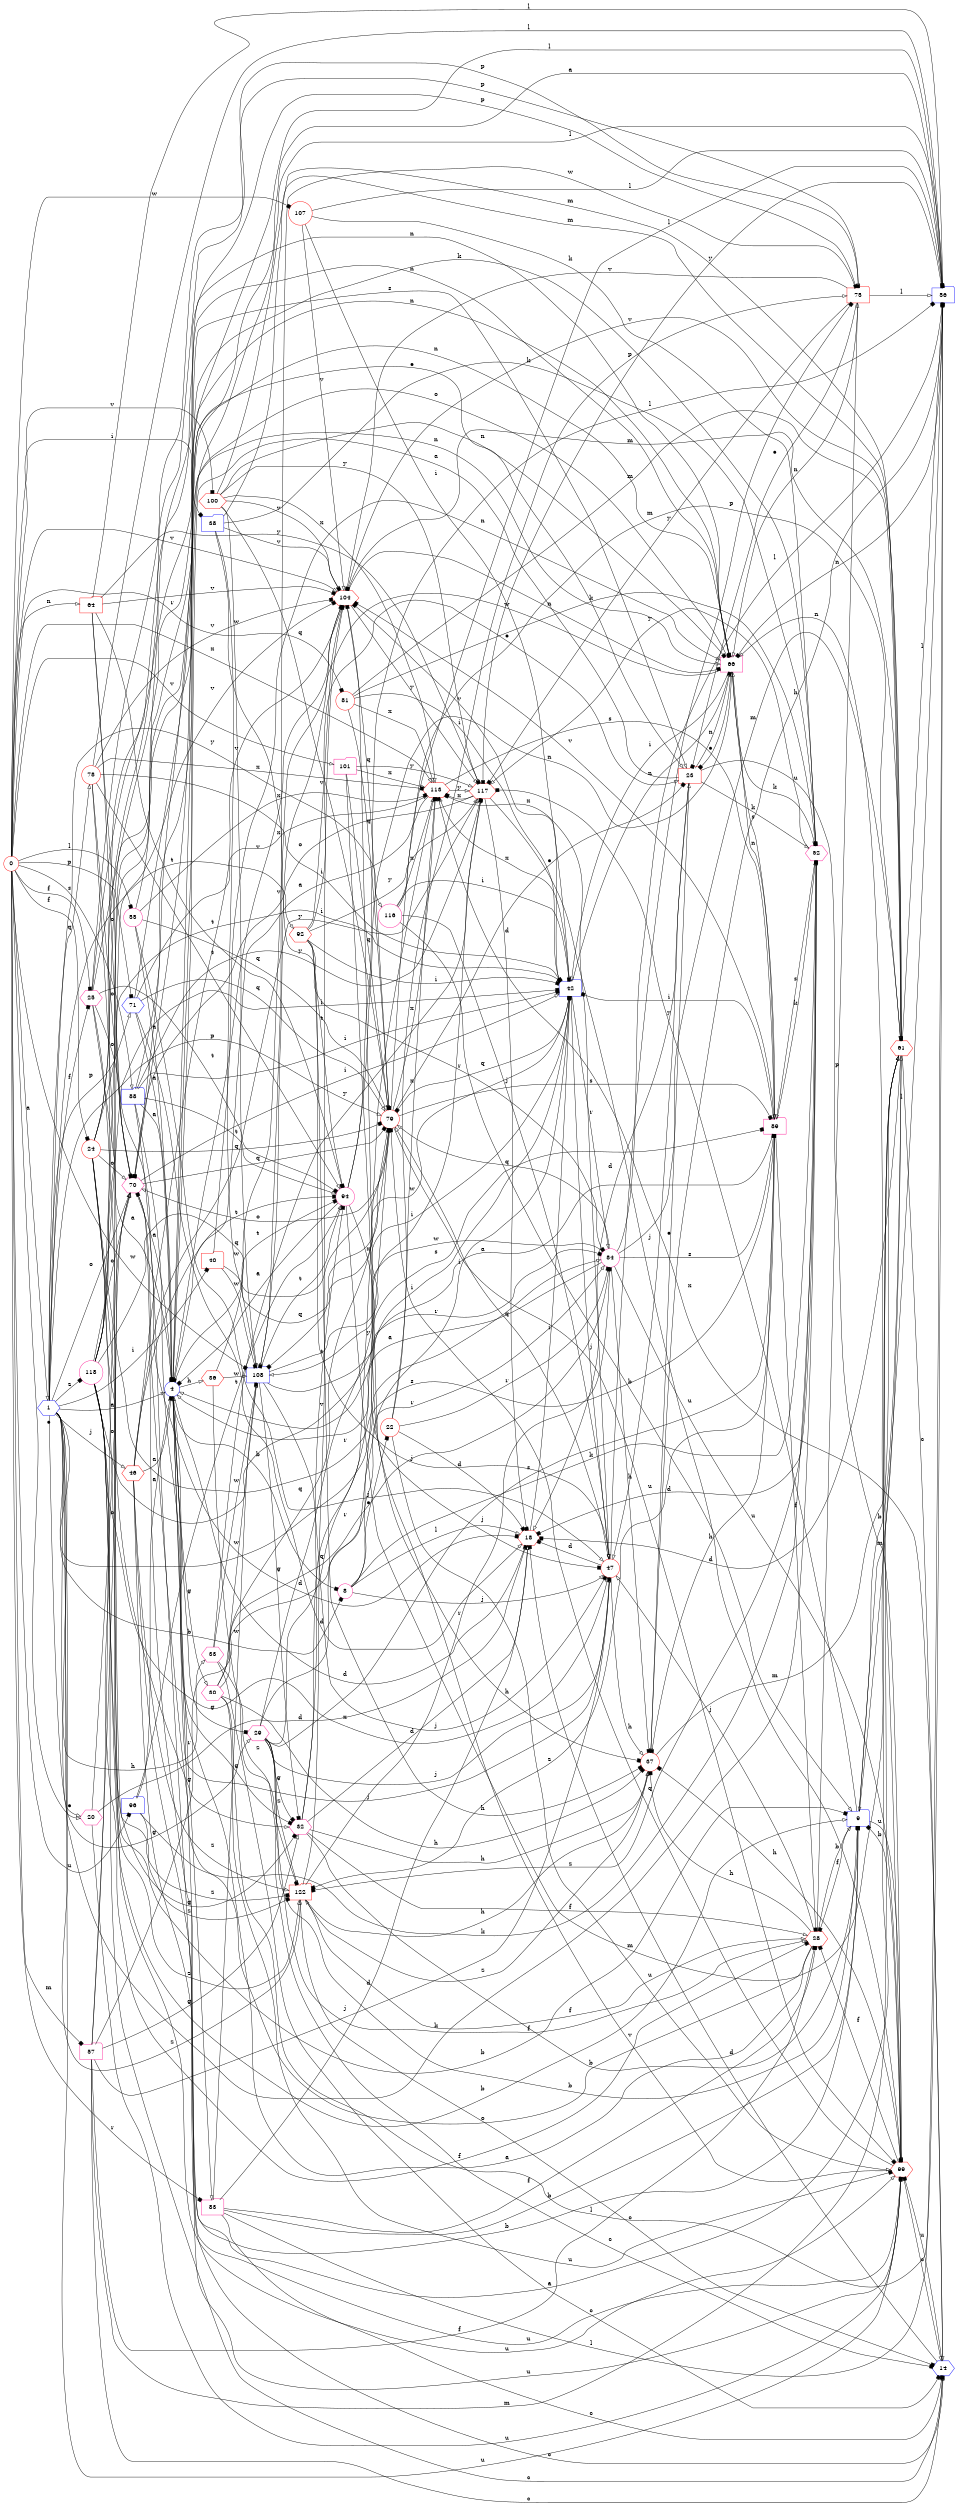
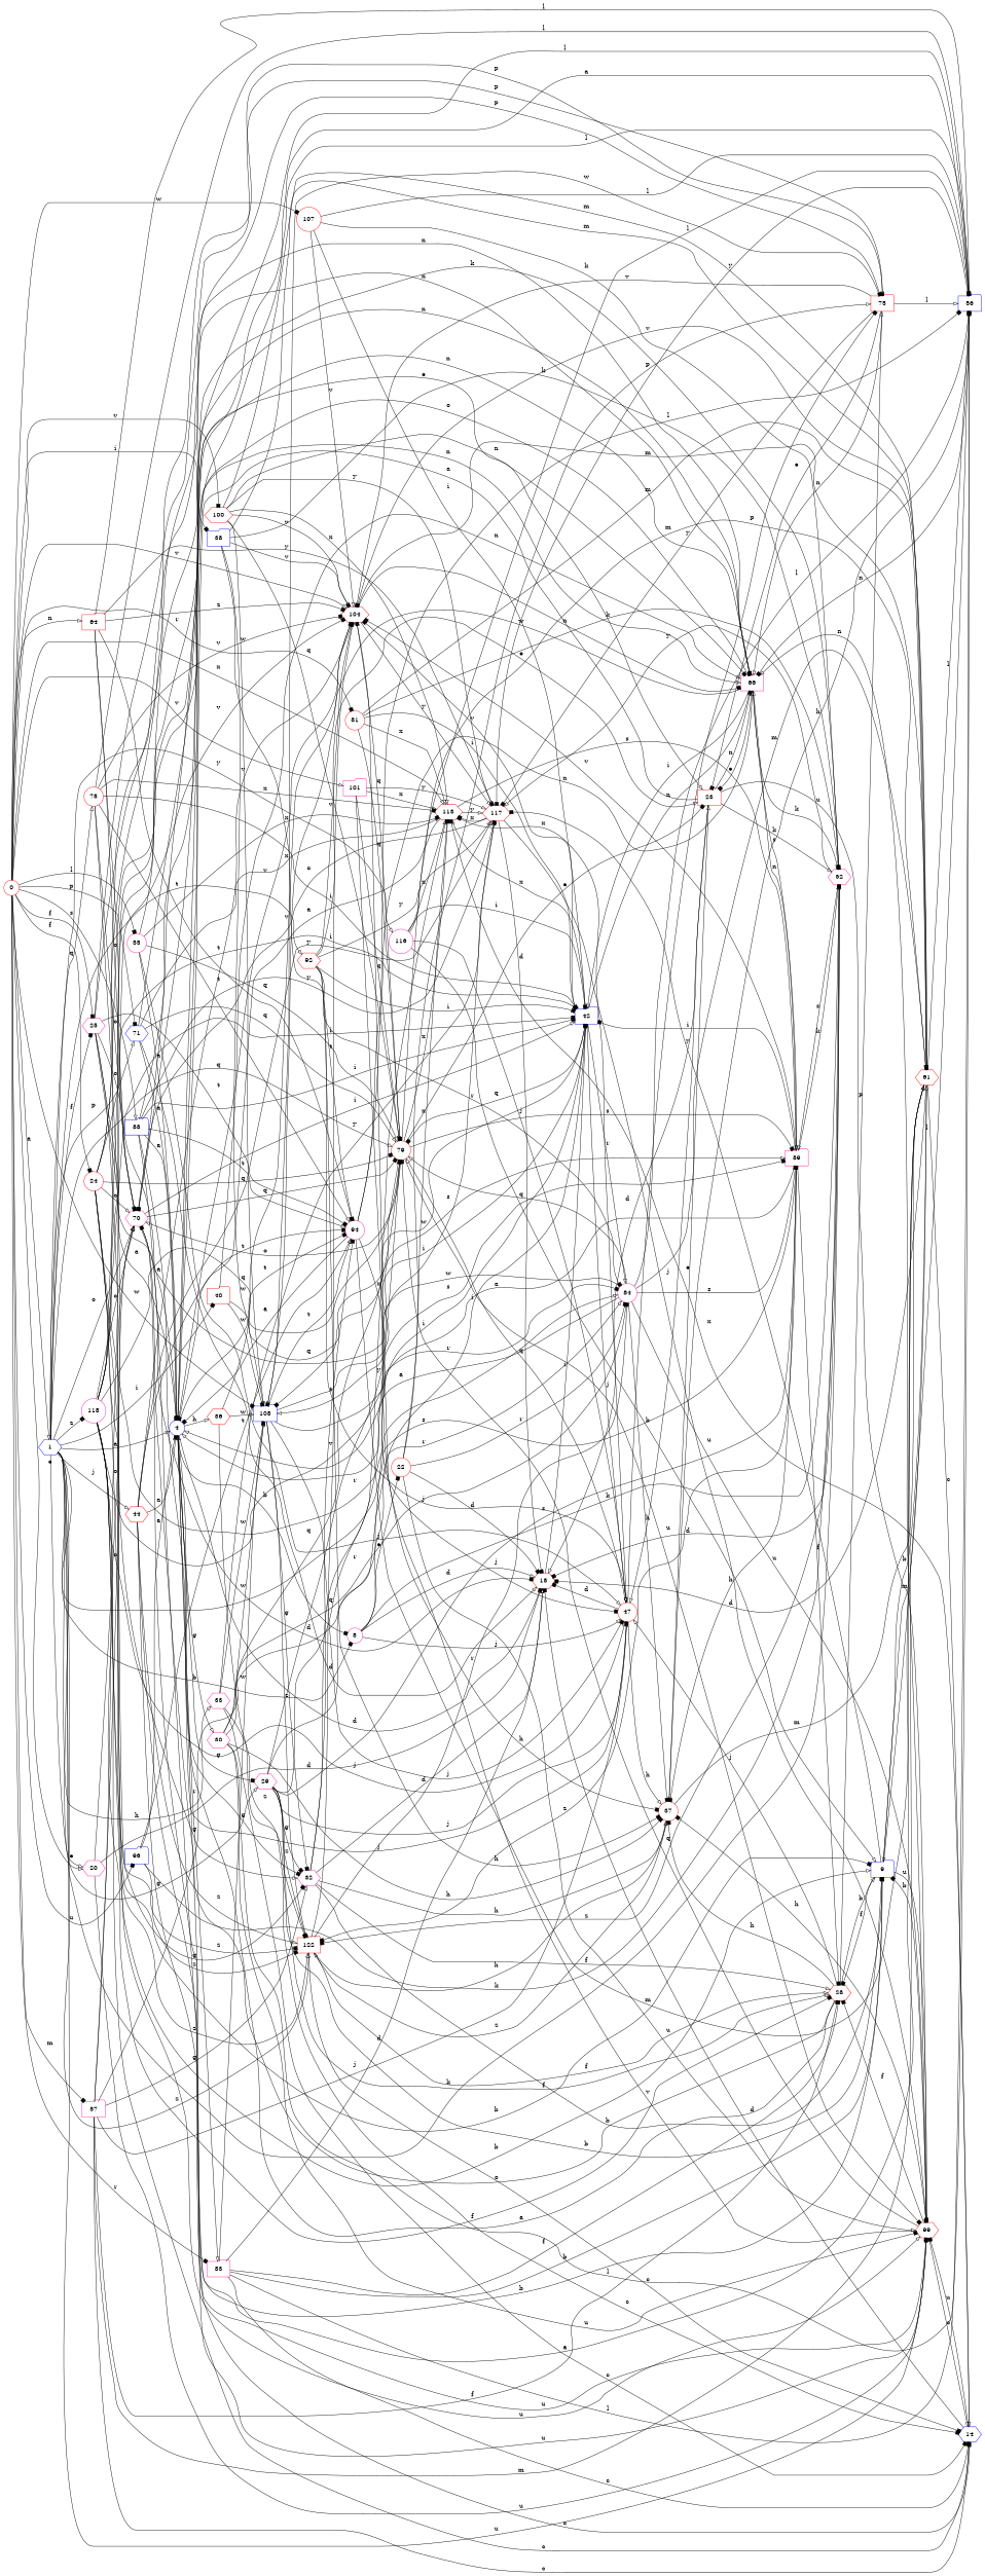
  strict digraph {
    rankdir=LR
    node [color=red shape=hexagon]
    edge [arrowhead=onormal]
    0 [shape=circle]
    1 [color=blue]
    20 [color=deeppink]
    24 [shape=circle]
    25 [color=deeppink]
    38 [color=blue shape=folder]
    55 [color=deeppink shape=circle]
    57 [color=deeppink shape=folder]
    64 [shape=folder]
    71 [color=blue]
    81 [shape=circle]
    83 [color=deeppink shape=folder]
    88 [color=blue shape=folder]
    96 [color=blue shape=folder]
    100
    101 [color=deeppink shape=folder]
    104
    107 [shape=circle]
    108 [color=blue shape=folder]
    113
    4 [color=blue shape=circle]
    8 [color=deeppink shape=circle]
    29 [color=deeppink]
    33 [color=deeppink]
    40 [shape=folder]
-   46
+   46 [label=44]
    52 [color=deeppink]
    70 [color=deeppink]
    n29 [label=78 shape=circle]
    79 [shape=circle]
    89 [color=deeppink shape=folder]
    92
    99
    116 [color=deeppink shape=circle]
    118 [color=deeppink shape=circle]
    122 [shape=folder]
    18
    42 [color=blue shape=folder]
    9 [color=blue shape=folder]
    75 [shape=folder]
    84 [color=deeppink shape=circle]
    66 [color=deeppink shape=folder]
    94 [color=deeppink shape=circle]
    47 [shape=circle]
    61
    23 [shape=folder]
    32 [color=deeppink]
    28
    14 [color=blue]
    56 [color=blue shape=folder]
    117
    37 [shape=circle]
    30 [color=deeppink]
    36
    22 [shape=circle]
    0 -> 1 [label=a]
    0 -> 20 [label=e]
    0 -> 24 [arrowhead=box label=f]
    0 -> 25 [arrowhead=box label=f]
    0 -> 38 [arrowhead=box label=i]
    0 -> 55 [arrowhead=box label=l]
    0 -> 57 [arrowhead=box label=m]
    0 -> 64 [label=n]
    0 -> 71 [arrowhead=box label=p]
    0 -> 81 [arrowhead=box label=r]
    0 -> 83 [arrowhead=box label=r]
    0 -> 88 [label=s]
    0 -> 96 [arrowhead=box label=u]
    0 -> 100 [arrowhead=box label=v]
    0 -> 101 [label=v]
    0 -> 104 [label=v]
    0 -> 107 [arrowhead=box label=w]
    0 -> 108 [arrowhead=box label=w]
    0 -> 113 [label=x]
    1 -> 20 [label=e]
    1 -> 25 [arrowhead=box label=f]
    1 -> 71 [label=p]
    1 -> 4 [label=a]
    1 -> 8 [arrowhead=box label=b]
    1 -> 29 [label=g]
    1 -> 33 [label=h]
    1 -> 40 [arrowhead=box label=i]
    1 -> 46 [label=j]
    1 -> 52 [arrowhead=box label=k]
    1 -> 70 [label=o]
    1 -> n29 [label=q]
-   1 -> 79 [label=p]
+   1 -> 79 [label=q]
    1 -> 89 [arrowhead=box label=s]
    1 -> 92 [label=t]
    1 -> 99 [arrowhead=box label=u]
    1 -> 116 [label=y]
    1 -> 118 [arrowhead=box label=z]
    1 -> 122 [label=z]
    20 -> 70 [label=o]
    20 -> 99 [label=u]
    20 -> 18 [arrowhead=box label=d]
    24 -> 70 [label=o]
    24 -> 79 [arrowhead=box label=q]
    24 -> 99 [label=u]
    24 -> 122 [label=z]
    24 -> 42 [arrowhead=box label=i]
    24 -> 9 [arrowhead=box label=b]
    24 -> 75 [arrowhead=box label=p]
    24 -> 84 [label=r]
    24 -> 66 [arrowhead=box label=n]
    25 -> 4 [arrowhead=box label=a]
    25 -> 70 [arrowhead=box label=o]
-   25 -> 23 [label=s]
+   25 -> 89 [label=s]
    25 -> 122 [arrowhead=box label=z]
    25 -> 75 [label=p]
    25 -> 66 [arrowhead=box label=n]
    25 -> 94 [arrowhead=box label=t]
    38 -> 104 [label=v]
    38 -> 108 [label=w]
    38 -> 52 [arrowhead=box label=k]
    38 -> 47 [label=j]
    38 -> 61 [arrowhead=box label=m]
    55 -> 113 [arrowhead=box label=x]
    55 -> 4 [arrowhead=box label=a]
    55 -> 79 [label=q]
    55 -> 47 [label=j]
    55 -> 23 [label=e]
    57 -> 104 [arrowhead=box label=v]
    57 -> 70 [label=o]
    57 -> 84 [label=r]
    57 -> 47 [label=j]
    57 -> 61 [label=m]
    57 -> 32 [label=g]
    57 -> 28 [arrowhead=box label=f]
    57 -> 14 [label=c]
-   64 -> 104 [arrowhead=box label=v]
+   64 -> 104 [arrowhead=box label=z]
    64 -> 70 [label=o]
    64 -> 18 [arrowhead=box label=d]
    64 -> 94 [arrowhead=box label=t]
    64 -> 56 [label=l]
    64 -> 117 [label=y]
    71 -> 113 [label=x]
    71 -> 4 [label=a]
    71 -> 79 [label=q]
    71 -> 18 [label=d]
    71 -> 66 [label=n]
    81 -> 113 [label=x]
    81 -> 52 [arrowhead=box label=k]
    81 -> 79 [arrowhead=box label=q]
    81 -> 42 [arrowhead=box label=i]
    81 -> 61 [label=m]
    83 -> 108 [label=w]
    83 -> 18 [label=d]
    83 -> 9 [arrowhead=box label=b]
    83 -> 28 [arrowhead=box label=f]
    83 -> 14 [arrowhead=box label=c]
    83 -> 56 [arrowhead=box label=l]
    88 -> 4 [label=a]
    88 -> 42 [arrowhead=box label=i]
    88 -> 66 [label=n]
    88 -> 94 [label=t]
    88 -> 47 [label=j]
    88 -> 14 [label=c]
    88 -> 117 [label=y]
    96 -> 4 [label=a]
    96 -> 52 [label=k]
    96 -> 122 [arrowhead=box label=z]
    96 -> 94 [label=t]
    100 -> 104 [arrowhead=box label=v]
    100 -> 108 [label=w]
    100 -> 113 [label=x]
    100 -> 79 [label=q]
    100 -> 66 [arrowhead=box label=n]
    100 -> 61 [label=m]
    100 -> 117 [arrowhead=box label=y]
    101 -> 113 [label=x]
    101 -> 79 [label=q]
    101 -> 117 [label=y]
    101 -> 37 [arrowhead=box label=h]
    104 -> 79 [arrowhead=box label=q]
    104 -> 66 [arrowhead=box label=n]
    104 -> 61 [label=m]
    104 -> 117 [label=y]
    107 -> 104 [label=v]
    107 -> 52 [label=k]
    107 -> 42 [label=i]
    107 -> 56 [arrowhead=box label=l]
+   108 -> 122 [arrowhead=box label=z]
    108 -> 42 [arrowhead=box label=i]
    108 -> 84 [arrowhead=box label=r]
    108 -> 94 [label=t]
    108 -> 47 [arrowhead=box label=j]
    108 -> 32 [arrowhead=box label=g]
    113 -> 4 [arrowhead=box label=a]
    113 -> 89 [label=s]
    113 -> 117 [label=y]
    4 -> 83 [label=r]
    4 -> 104 [label=v]
    4 -> 8 [arrowhead=box label=b]
    4 -> 29 [arrowhead=box label=g]
    4 -> 18 [label=d]
    4 -> 94 [arrowhead=box label=t]
    4 -> 32 [arrowhead=box label=g]
    4 -> 56 [arrowhead=box label=l]
    4 -> 30 [label=g]
    4 -> 36 [label=h]
    8 -> 52 [arrowhead=box label=k]
-   8 -> 18 [label=l]
+   8 -> 18 [label=d]
    8 -> 42 [label=i]
    8 -> 47 [label=j]
    8 -> 22 [arrowhead=box label=e]
    29 -> 79 [arrowhead=box label=q]
    29 -> 89 [arrowhead=box label=s]
    29 -> 122 [label=z]
    29 -> 42 [arrowhead=box label=i]
    29 -> 9 [arrowhead=box label=b]
    29 -> 47 [arrowhead=box label=j]
    29 -> 32 [arrowhead=box label=g]
    29 -> 14 [arrowhead=box label=c]
    29 -> 117 [arrowhead=box label=y]
    33 -> 108 [arrowhead=box label=w]
    33 -> 122 [arrowhead=box label=z]
    33 -> 14 [arrowhead=box label=c]
    33 -> 117 [arrowhead=box label=y]
    40 -> 108 [arrowhead=box label=w]
    40 -> 79 [label=q]
    40 -> 66 [label=n]
    46 -> 104 [label=v]
    46 -> 4 [arrowhead=box label=a]
    46 -> 99 [label=u]
    46 -> 122 [label=z]
    46 -> 9 [label=b]
    46 -> 94 [arrowhead=box label=t]
    46 -> 117 [label=y]
    52 -> 89 [label=s]
    52 -> 122 [arrowhead=box label=z]
    52 -> 18 [arrowhead=box label=d]
    52 -> 117 [label=y]
    70 -> 4 [label=a]
    70 -> 79 [arrowhead=box label=q]
    70 -> 99 [arrowhead=box label=u]
    70 -> 42 [label=i]
    70 -> 56 [label=l]
    n29 -> 104 [arrowhead=box label=v]
    n29 -> 113 [arrowhead=box label=x]
    n29 -> 70 [arrowhead=box label=o]
    n29 -> 42 [arrowhead=box label=i]
    n29 -> 94 [label=t]
    n29 -> 32 [label=g]
    n29 -> 56 [label=l]
    79 -> 113 [arrowhead=box label=x]
    79 -> 70 [label=o]
    79 -> 89 [arrowhead=box label=s]
    79 -> 99 [arrowhead=box label=u]
    79 -> 23 [arrowhead=box label=e]
    79 -> 56 [label=l]
    89 -> 104 [arrowhead=box label=v]
    89 -> 4 [label=a]
    89 -> 52 [label=k]
    89 -> 122 [arrowhead=box label=z]
    89 -> 42 [arrowhead=box label=i]
    89 -> 66 [label=n]
    89 -> 28 [arrowhead=box label=f]
    89 -> 37 [arrowhead=box label=h]
    92 -> 104 [arrowhead=box label=v]
    92 -> 42 [arrowhead=box label=i]
    92 -> 84 [arrowhead=box label=r]
    92 -> 94 [arrowhead=box label=t]
    92 -> 23 [label=e]
    92 -> 117 [label=y]
    92 -> 37 [arrowhead=box label=h]
    99 -> 104 [arrowhead=box label=v]
    99 -> 79 [arrowhead=box label=q]
    99 -> 9 [arrowhead=box label=b]
    99 -> 66 [label=n]
    99 -> 28 [arrowhead=box label=f]
    99 -> 14 [label=c]
    99 -> 37 [arrowhead=box label=h]
    116 -> 113 [label=x]
    116 -> 42 [arrowhead=box label=i]
    116 -> 9 [label=b]
    116 -> 47 [label=j]
    116 -> 61 [label=m]
    118 -> 52 [label=k]
    118 -> 70 [label=o]
    118 -> 79 [arrowhead=box label=q]
    118 -> 89 [arrowhead=box label=s]
    118 -> 42 [arrowhead=box label=i]
    118 -> 9 [label=b]
    118 -> 75 [arrowhead=box label=p]
    118 -> 66 [arrowhead=box label=n]
-   118 -> 47 [label=x]
+   118 -> 47 [label=j]
    118 -> 32 [arrowhead=box label=g]
    118 -> 28 [arrowhead=box label=f]
    118 -> 14 [arrowhead=box label=c]
    122 -> 104 [label=v]
    122 -> 84 [arrowhead=box label=r]
    122 -> 28 [label=f]
    122 -> 14 [arrowhead=box label=c]
    122 -> 37 [label=h]
    18 -> 42 [arrowhead=box label=i]
    42 -> 104 [arrowhead=box label=v]
    42 -> 108 [arrowhead=box label=w]
    42 -> 113 [label=x]
    42 -> 79 [arrowhead=box label=q]
    42 -> 84 [label=r]
    42 -> 66 [label=n]
    42 -> 47 [label=j]
    9 -> 99 [label=u]
    9 -> 61 [label=m]
    9 -> 28 [arrowhead=box label=f]
    9 -> 56 [arrowhead=box label=l]
    9 -> 117 [arrowhead=box label=y]
    75 -> 104 [arrowhead=box label=v]
    75 -> 108 [arrowhead=box label=w]
    75 -> 66 [label=n]
    75 -> 23 [arrowhead=box label=e]
    75 -> 56 [label=l]
    75 -> 117 [arrowhead=box label=y]
    84 -> 108 [label=w]
    84 -> 4 [label=a]
    84 -> 79 [label=q]
    84 -> 89 [arrowhead=box label=s]
    84 -> 99 [arrowhead=box label=u]
    84 -> 61 [label=m]
    84 -> 56 [label=l]
    84 -> 37 [arrowhead=box label=h]
    66 -> 108 [label=w]
    66 -> 52 [label=k]
    66 -> 70 [arrowhead=box label=o]
    66 -> 89 [label=s]
    66 -> 42 [label=i]
    66 -> 23 [arrowhead=box label=e]
    94 -> 4 [arrowhead=box label=a]
    94 -> 66 [label=n]
    94 -> 47 [arrowhead=box label=j]
    94 -> 61 [label=m]
    94 -> 56 [arrowhead=box label=l]
    47 -> 113 [arrowhead=box label=x]
    47 -> 79 [label=q]
    47 -> 18 [arrowhead=box label=d]
    47 -> 75 [arrowhead=box label=p]
    47 -> 37 [label=h]
    61 -> 104 [arrowhead=box label=v]
    61 -> 4 [label=a]
    61 -> 18 [arrowhead=box label=d]
    61 -> 9 [label=b]
    61 -> 14 [label=c]
    61 -> 56 [arrowhead=box label=l]
    23 -> 4 [label=a]
    23 -> 52 [label=k]
    23 -> 99 [label=u]
    23 -> 18 [label=d]
    23 -> 66 [arrowhead=box label=n]
    23 -> 47 [label=j]
    32 -> 113 [label=x]
    32 -> 18 [label=d]
    32 -> 9 [arrowhead=box label=b]
    32 -> 94 [arrowhead=box label=t]
    32 -> 28 [label=f]
    32 -> 37 [label=h]
    28 -> 4 [label=a]
    28 -> 70 [arrowhead=box label=o]
    28 -> 9 [label=b]
    28 -> 75 [label=p]
    28 -> 47 [label=j]
    28 -> 37 [arrowhead=box label=h]
    14 -> 113 [arrowhead=box label=x]
    14 -> 99 [arrowhead=box label=u]
    14 -> 18 [arrowhead=box label=d]
    56 -> 4 [label=a]
    56 -> 66 [arrowhead=box label=n]
    56 -> 117 [arrowhead=box label=y]
    56 -> 37 [label=h]
    117 -> 113 [arrowhead=box label=x]
    117 -> 70 [arrowhead=box label=o]
    117 -> 99 [arrowhead=box label=u]
    117 -> 18 [arrowhead=box label=d]
    37 -> 122 [label=z]
    37 -> 61 [label=m]
    37 -> 23 [label=e]
    30 -> 108 [label=w]
    30 -> 79 [arrowhead=box label=q]
    30 -> 99 [arrowhead=box label=u]
    30 -> 84 [label=r]
    30 -> 56 [label=l]
    30 -> 37 [arrowhead=box label=h]
    36 -> 104 [arrowhead=box label=v]
    36 -> 108 [label=w]
    36 -> 28 [label=f]
    22 -> 113 [arrowhead=box label=x]
    22 -> 99 [label=u]
    22 -> 18 [arrowhead=box label=d]
    22 -> 75 [label=p]
    22 -> 84 [arrowhead=box label=r]
  }
